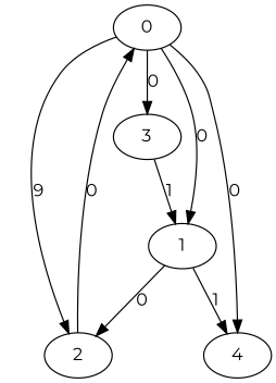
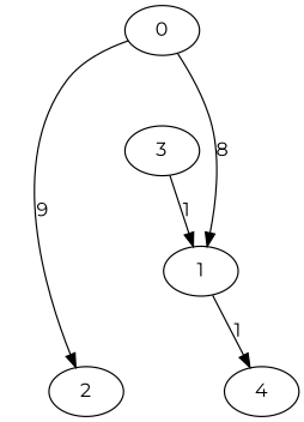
  digraph {
    fontname=Montserrat
    node [fontname=Montserrat]
    edge [fontname=Montserrat]
    0
    1
    2
    3
    4
-   0 -> 1 [label=0]
+   0 -> 1 [label=8]
    0 -> 2 [label=9]
-   0 -> 3 [label=0]
-   0 -> 4 [label=0]
-   1 -> 2 [label=0]
    1 -> 4 [label=1]
-   2 -> 0 [label=0]
    3 -> 1 [label=1]
  }
